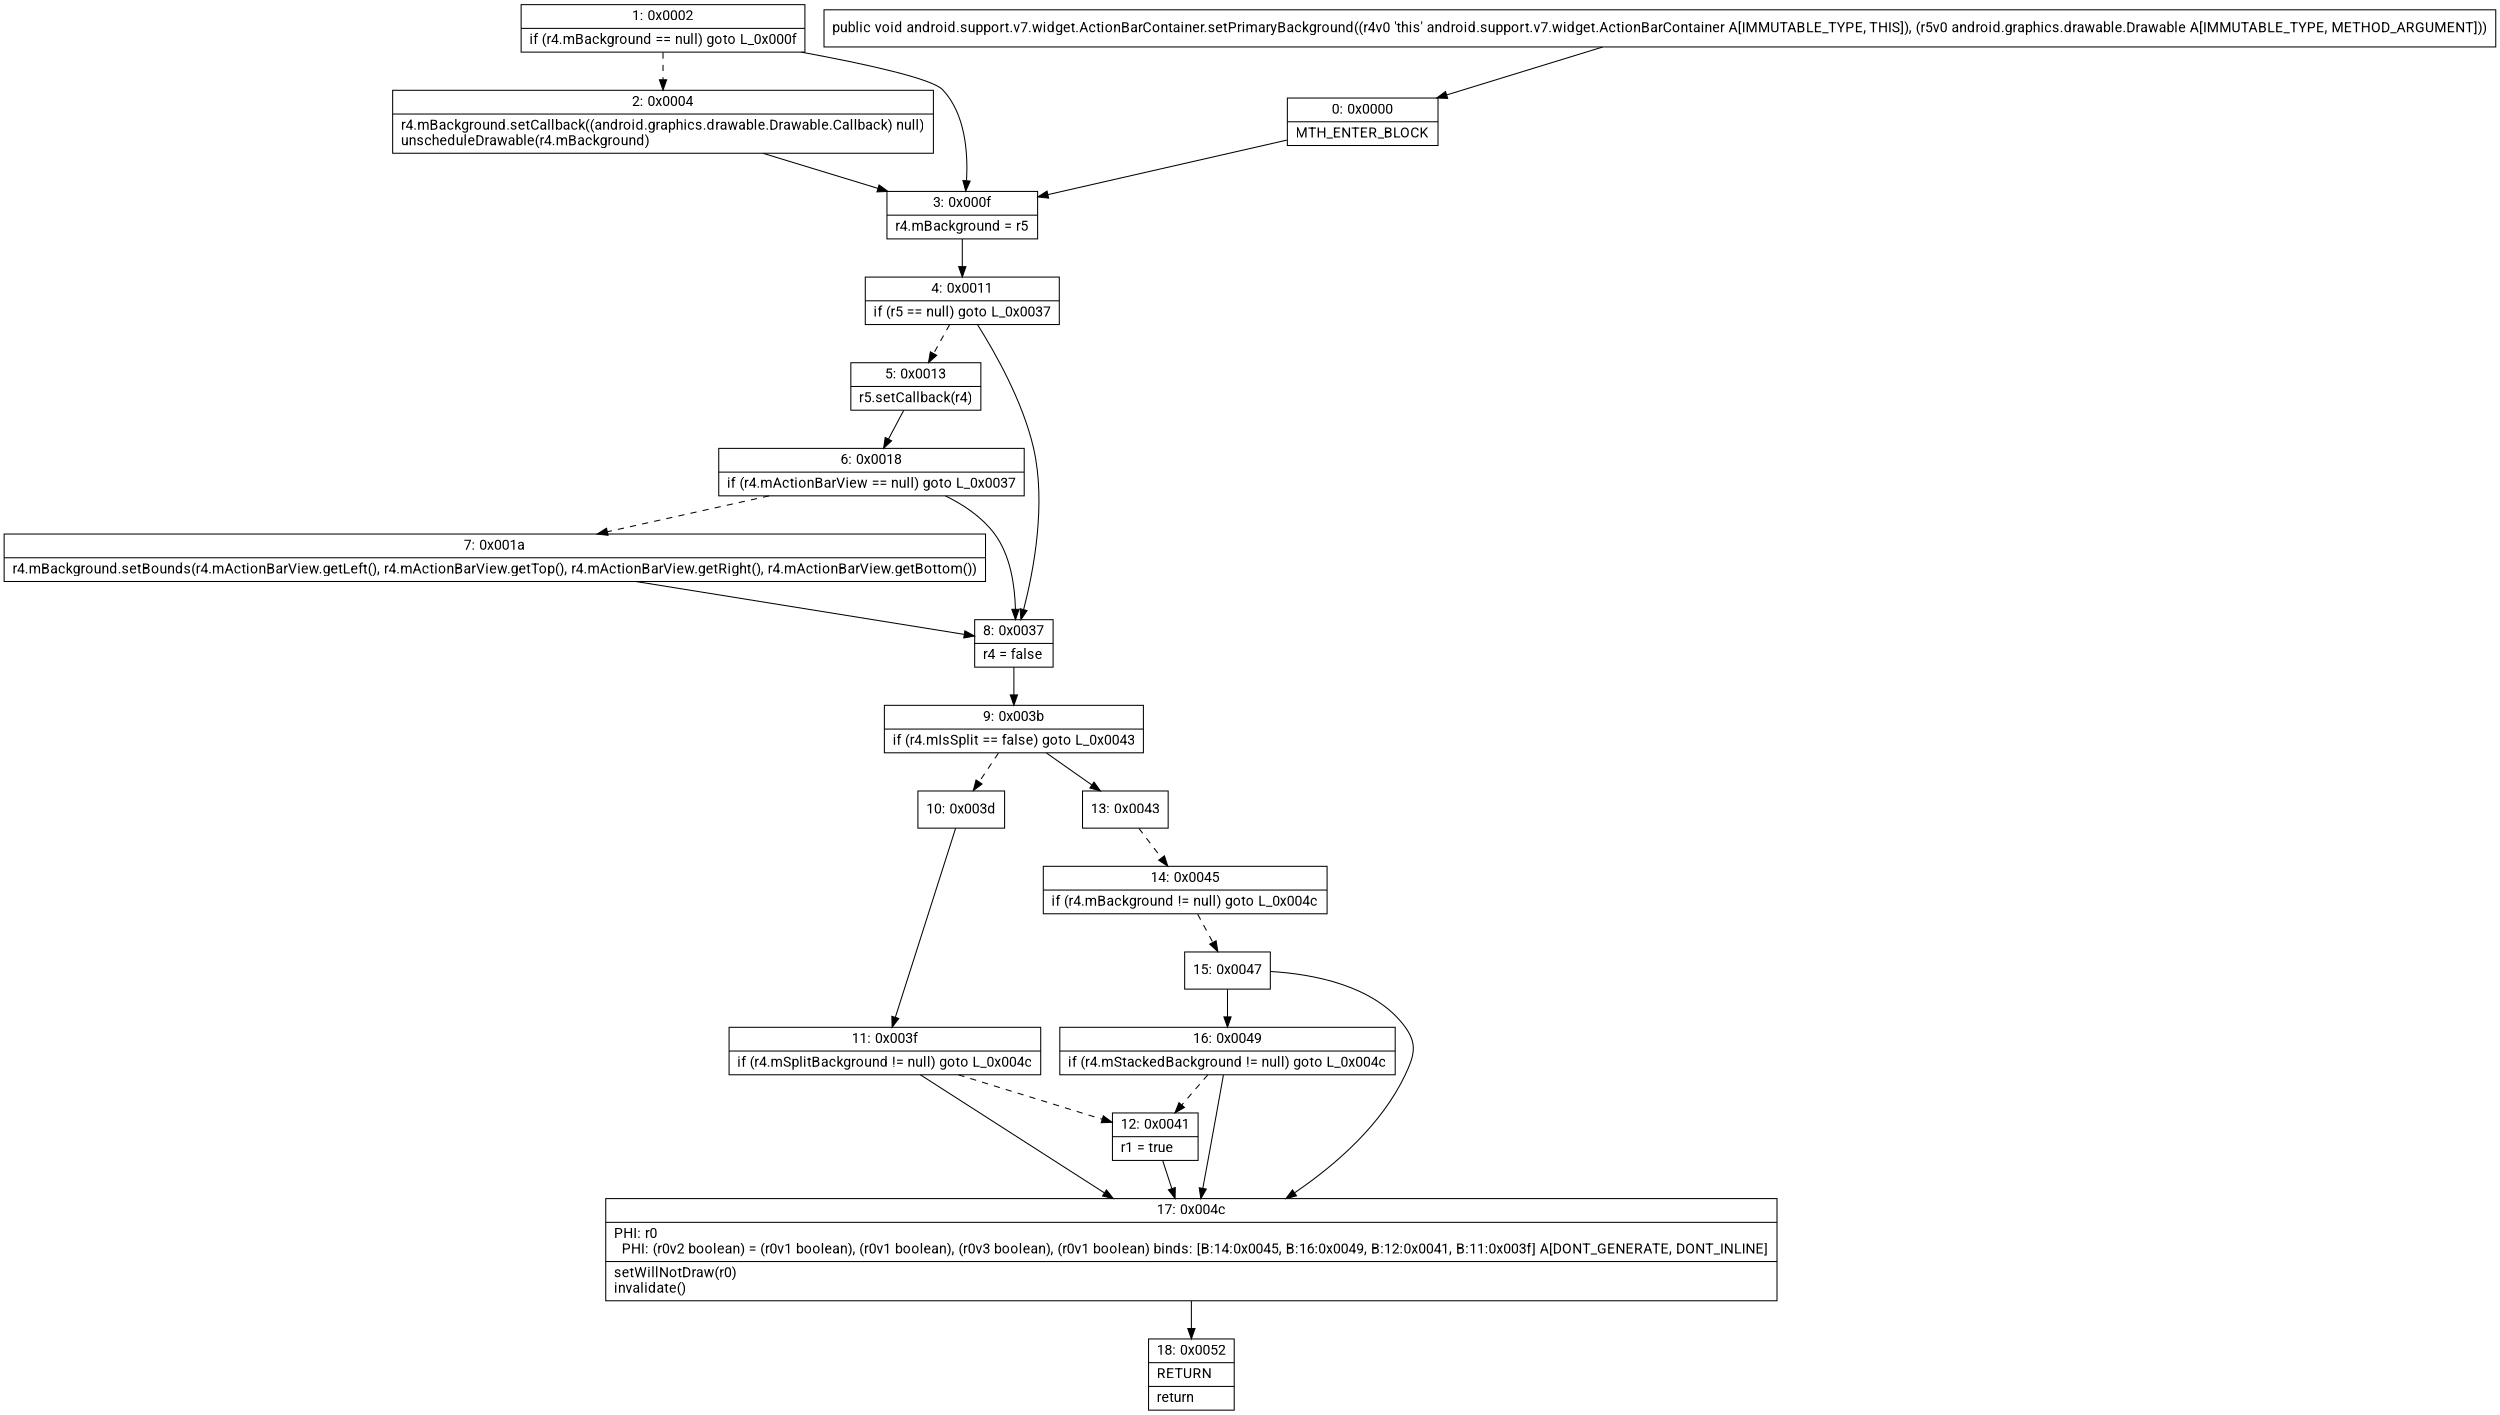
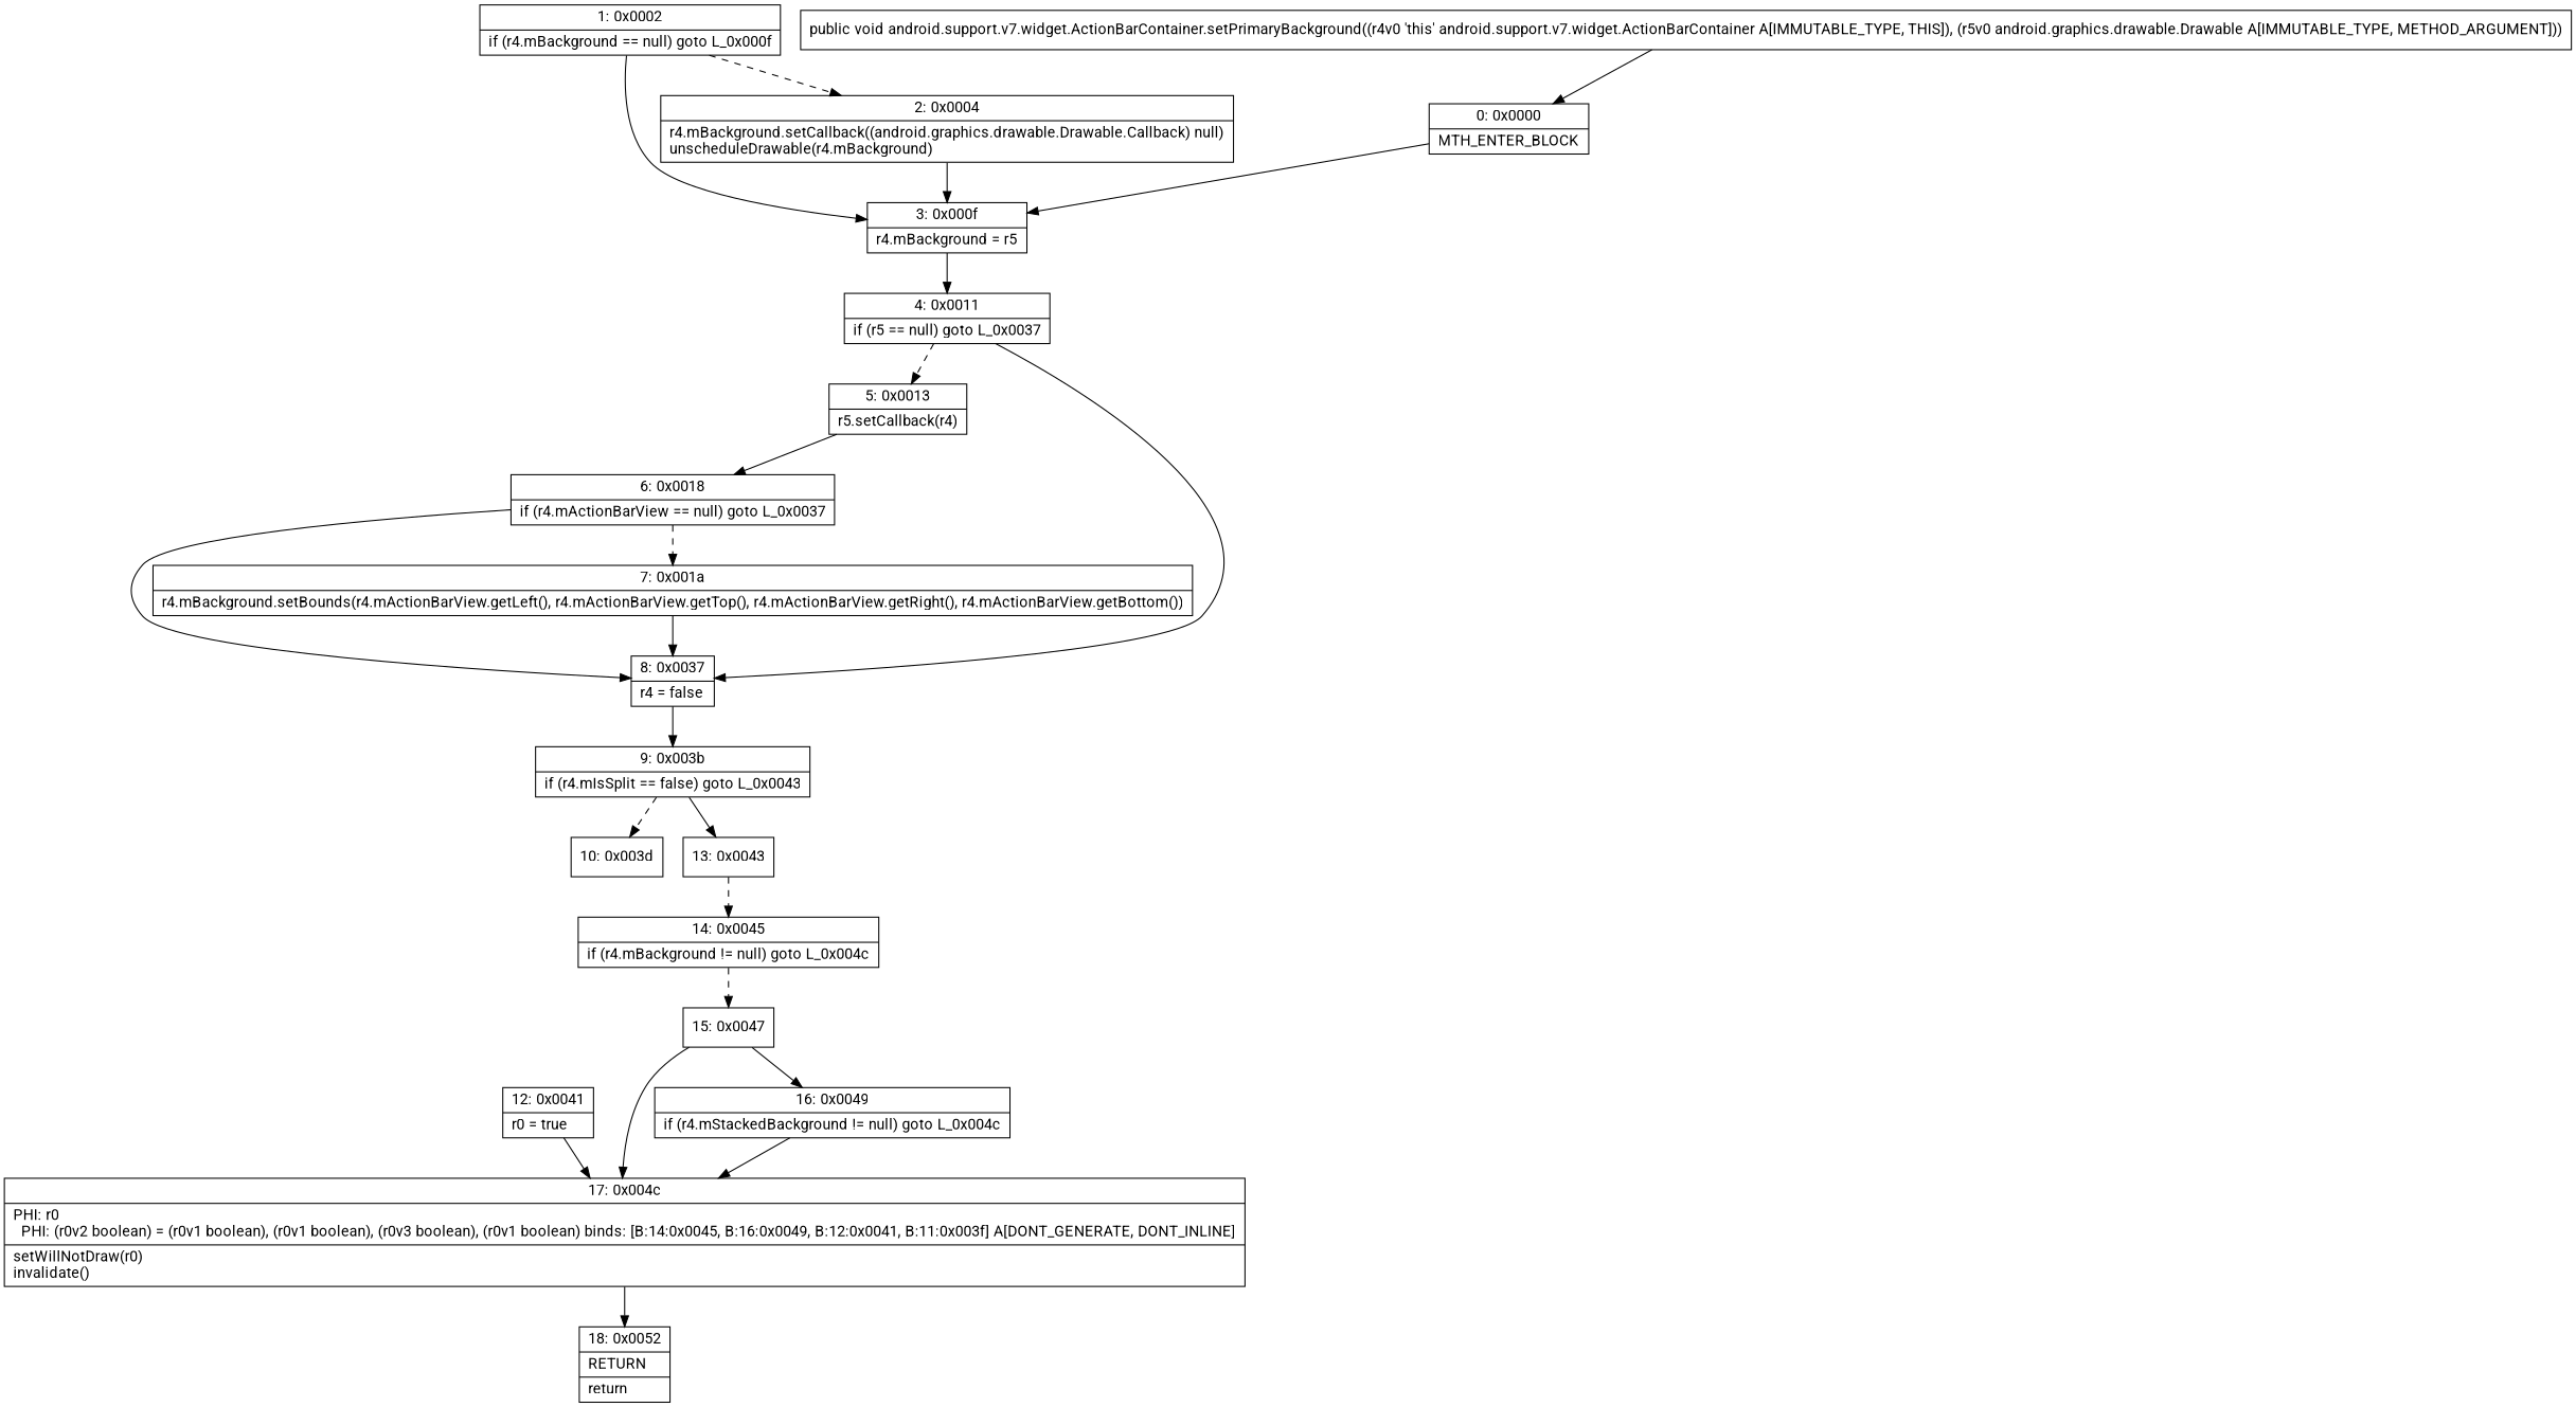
  digraph {
    fontname=Roboto
    node [fontname=Roboto shape=record]
    edge [fontname=Roboto]
    n1 [label="{0\:\ 0x0000|MTH_ENTER_BLOCK\l}"]
    n2 [label="{3\:\ 0x000f|r4.mBackground = r5\l}"]
    n3 [label="{1\:\ 0x0002|if (r4.mBackground == null) goto L_0x000f\l}"]
    n4 [label="{2\:\ 0x0004|r4.mBackground.setCallback((android.graphics.drawable.Drawable.Callback) null)\lunscheduleDrawable(r4.mBackground)\l}"]
    n5 [label="{4\:\ 0x0011|if (r5 == null) goto L_0x0037\l}"]
    n6 [label="{5\:\ 0x0013|r5.setCallback(r4)\l}"]
    n7 [label="{8\:\ 0x0037|r4 = false\l}"]
    n8 [label="{6\:\ 0x0018|if (r4.mActionBarView == null) goto L_0x0037\l}"]
    n9 [label="{9\:\ 0x003b|if (r4.mIsSplit == false) goto L_0x0043\l}"]
    n10 [label="{7\:\ 0x001a|r4.mBackground.setBounds(r4.mActionBarView.getLeft(), r4.mActionBarView.getTop(), r4.mActionBarView.getRight(), r4.mActionBarView.getBottom())\l}"]
    n11 [label="{10\:\ 0x003d}"]
    n12 [label="{13\:\ 0x0043}"]
-   n13 [label="{11\:\ 0x003f|if (r4.mSplitBackground != null) goto L_0x004c\l}"]
    n14 [label="{14\:\ 0x0045|if (r4.mBackground != null) goto L_0x004c\l}"]
-   n15 [label="{12\:\ 0x0041|r1 = true\l}"]
+   n15 [label="{12\:\ 0x0041|r0 = true\l}"]
    n16 [label="{17\:\ 0x004c|PHI: r0 \l  PHI: (r0v2 boolean) = (r0v1 boolean), (r0v1 boolean), (r0v3 boolean), (r0v1 boolean) binds: [B:14:0x0045, B:16:0x0049, B:12:0x0041, B:11:0x003f] A[DONT_GENERATE, DONT_INLINE]\l|setWillNotDraw(r0)\linvalidate()\l}"]
    n17 [label="{18\:\ 0x0052|RETURN\l|return\l}"]
    n18 [label="{15\:\ 0x0047}"]
    n19 [label="{16\:\ 0x0049|if (r4.mStackedBackground != null) goto L_0x004c\l}"]
    n20 [label="{public void android.support.v7.widget.ActionBarContainer.setPrimaryBackground((r4v0 'this' android.support.v7.widget.ActionBarContainer A[IMMUTABLE_TYPE, THIS]), (r5v0 android.graphics.drawable.Drawable A[IMMUTABLE_TYPE, METHOD_ARGUMENT])) }"]
    n1 -> n2
    n2 -> n5
    n3 -> n2
    n3 -> n4 [style=dashed]
    n4 -> n2
    n5 -> n6 [style=dashed]
    n5 -> n7
    n6 -> n8
    n7 -> n9
    n8 -> n7
    n8 -> n10 [style=dashed]
    n9 -> n11 [style=dashed]
    n9 -> n12
    n10 -> n7
-   n11 -> n13
    n12 -> n14 [style=dashed]
-   n13 -> n15 [style=dashed]
-   n13 -> n16
    n14 -> n18 [style=dashed]
    n15 -> n16
    n16 -> n17
    n18 -> n16
    n18 -> n19
-   n19 -> n15 [style=dashed]
    n19 -> n16
    n20 -> n1
  }
